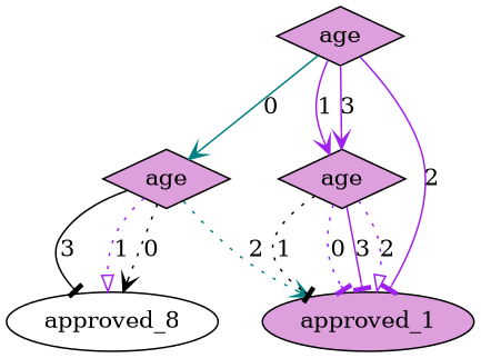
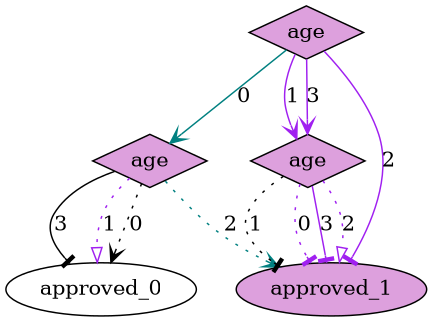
  digraph {
    node [style=filled fillcolor=plum shape=diamond]
    edge [color=purple style=solid arrowhead=tee]
-   n1 [label=approved_8 fillcolor=white shape=""]
+   n1 [label=approved_0 fillcolor=white shape=""]
    n2 [label=approved_1 shape=""]
    n3 [label=age]
    n4 [label=age]
    n5 [label=age]
    n3 -> n1 [label=3 color=black]
    n3 -> n1 [label=1 style=dotted arrowhead=onormal]
    n3 -> n1 [label=0 color=black style=dotted arrowhead=vee]
    n3 -> n2 [label=2 color=teal style=dotted arrowhead=vee]
    n4 -> n2 [label=3]
    n4 -> n2 [label=2 style=dotted arrowhead=onormal]
    n4 -> n2 [label=1 color=black style=dotted]
    n4 -> n2 [label=0 style=dotted]
    n5 -> n2 [label=2]
    n5 -> n3 [label=0 color=teal arrowhead=vee]
    n5 -> n4 [label=3 arrowhead=vee]
    n5 -> n4 [label=1 arrowhead=vee]
  }
